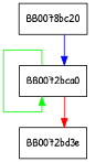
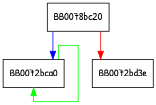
  digraph {
    fontname="Patrick Hand"
    splines=ortho
    node [fontname="Patrick Hand" shape=box]
    edge [fontname="Patrick Hand"]
    n1 [label=BB0078bc20]
    BB0072bca0
    BB0072bd3e
    n1 -> BB0072bca0 [color=blue]
    BB0072bca0 -> BB0072bca0 [color=green]
-   BB0072bca0 -> BB0072bd3e [color=red]
+   n1 -> BB0072bd3e [color=red]
  }
